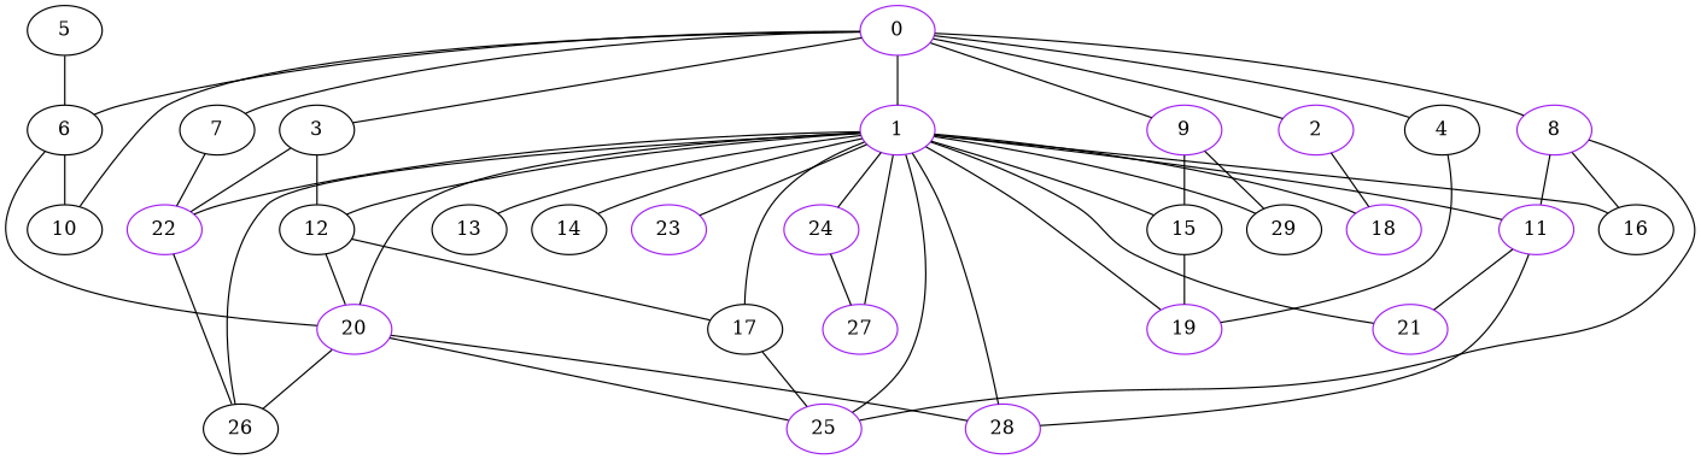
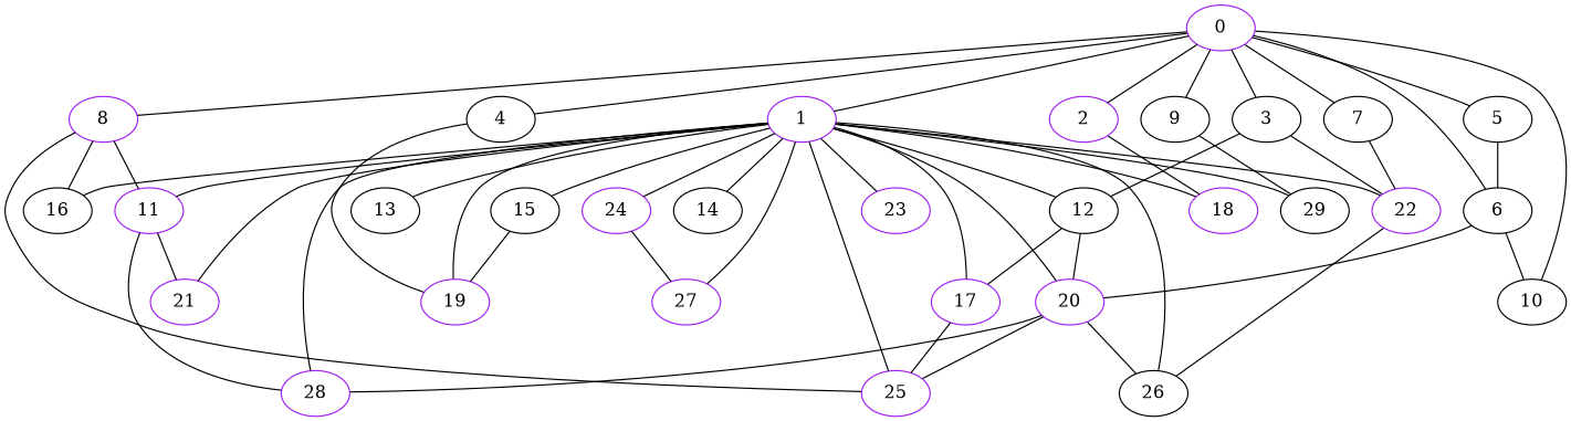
  graph {
    node [color=purple]
    0
    1
    2
    3 [color=black]
    4 [color=black]
    5 [color=black]
    6 [color=black]
    7 [color=black]
    8
-   9
+   9 [color=black]
    10 [color=black]
    11
    12 [color=black]
    13 [color=black]
    14 [color=black]
    15 [color=black]
    16 [color=black]
-   17 [color=black]
+   17
    18
    19
    20
    21
    22
    23
    24
    25
    26 [color=black]
    27
    28
    29 [color=black]
    0 -- 1
    0 -- 2
    0 -- 3
    0 -- 4
+   0 -- 5
    0 -- 6
    0 -- 7
    0 -- 8
    0 -- 9
    0 -- 10
    1 -- 11
    1 -- 12
    1 -- 13
    1 -- 14
    1 -- 15
    1 -- 16
    1 -- 17
    1 -- 18
    1 -- 19
    1 -- 20
    1 -- 21
    1 -- 22
    1 -- 23
    1 -- 24
    1 -- 25
    1 -- 26
    1 -- 27
    1 -- 28
    1 -- 29
    2 -- 18
    3 -- 12
    3 -- 22
    4 -- 19
    5 -- 6
    6 -- 10
    6 -- 20
    7 -- 22
    8 -- 11
    8 -- 16
    8 -- 25
-   9 -- 15
    9 -- 29
    11 -- 21
    11 -- 28
    12 -- 17
    12 -- 20
    15 -- 19
    17 -- 25
    20 -- 25
    20 -- 26
    20 -- 28
    22 -- 26
    24 -- 27
  }
